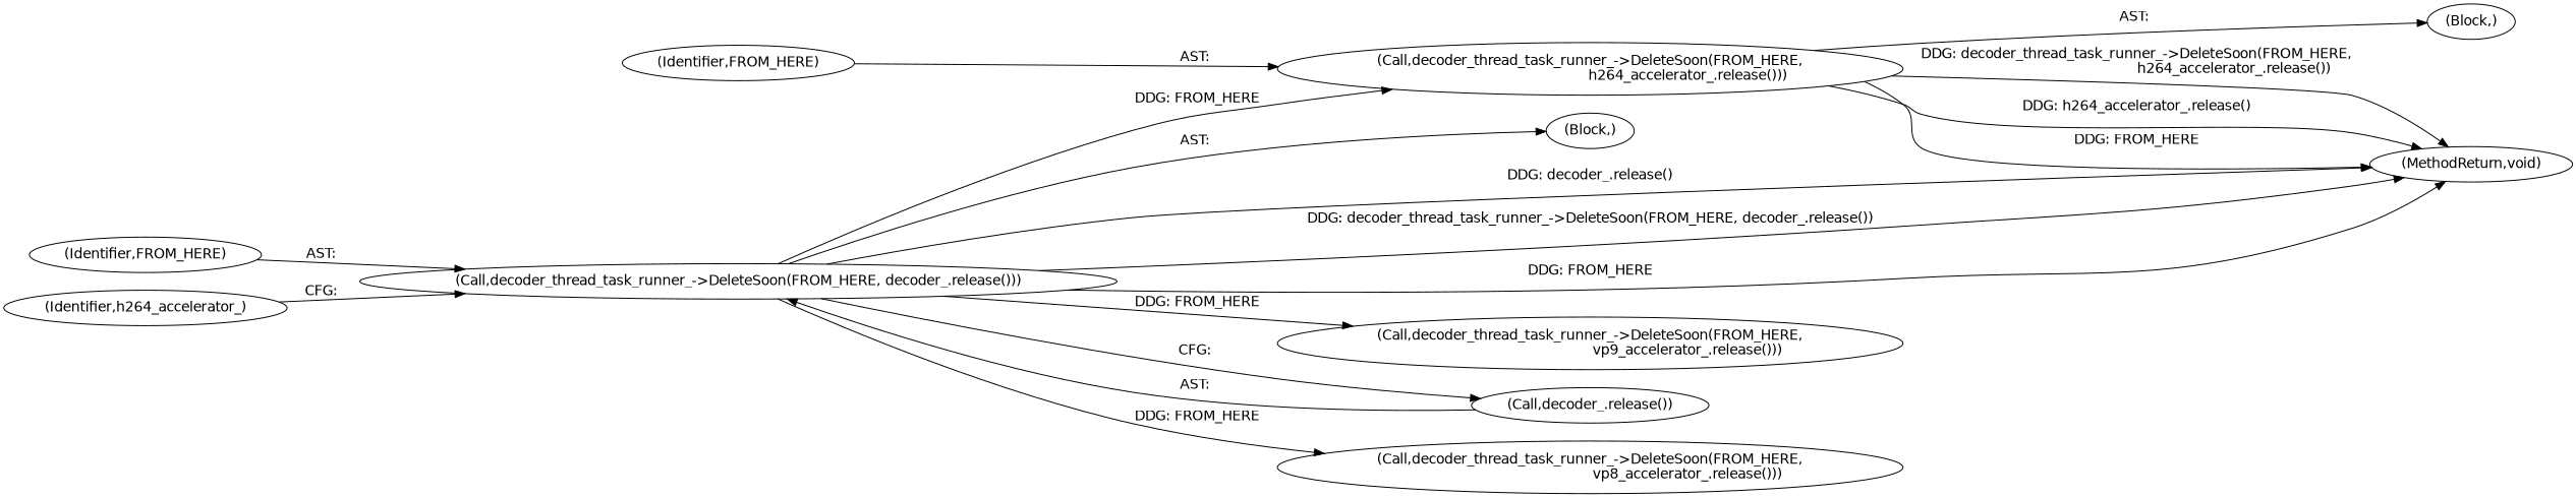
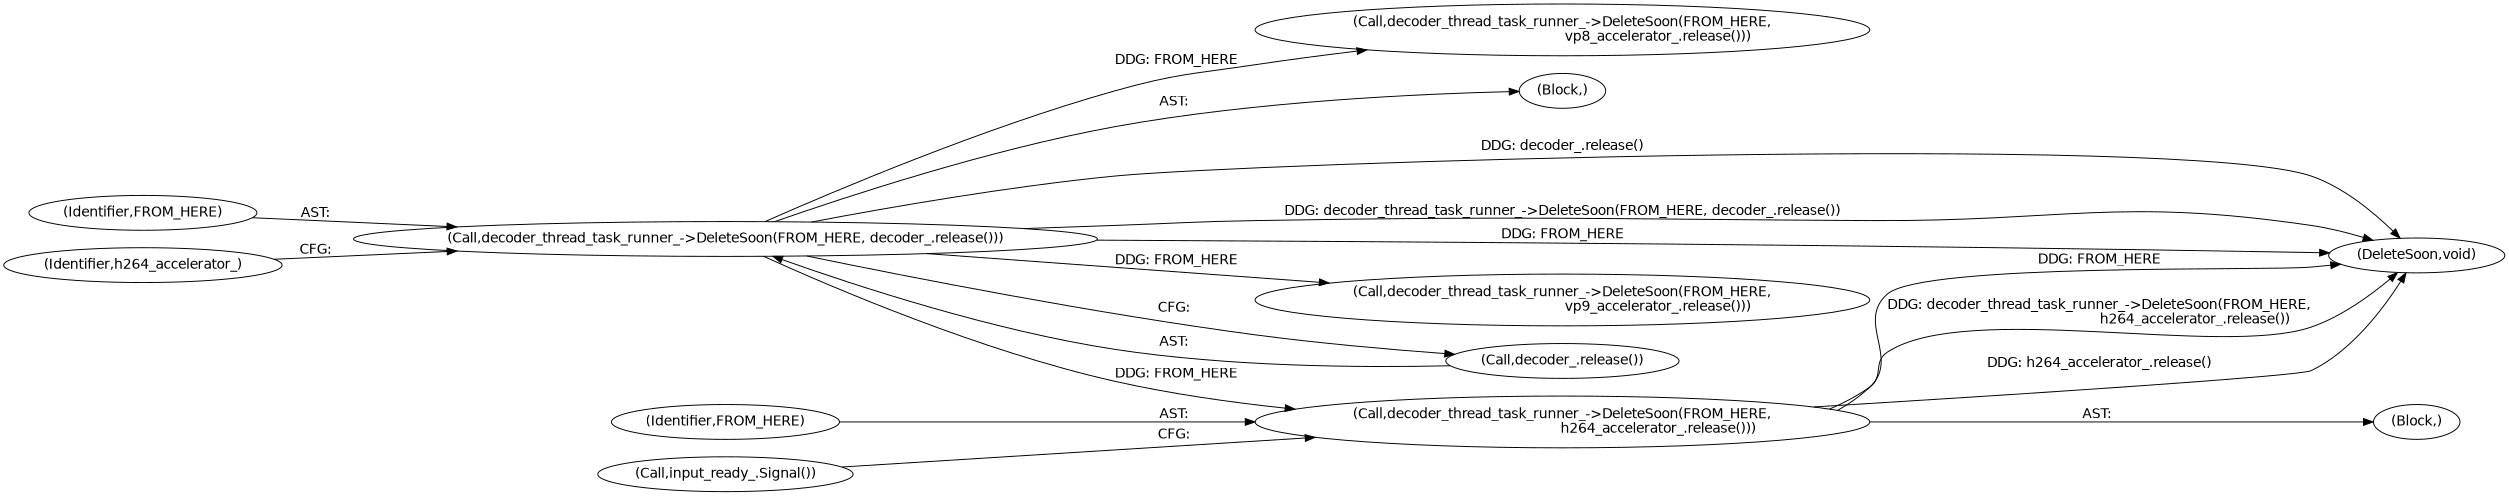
  digraph {
    fontname="DejaVu Sans"
    rankdir=LR
    node [fontname="DejaVu Sans"]
    edge [fontname="DejaVu Sans"]
    n1 [label="(Call,decoder_thread_task_runner_->DeleteSoon(FROM_HERE,\n                                            h264_accelerator_.release()))"]
-   n2 [label="(MethodReturn,void)"]
+   n2 [label="(DeleteSoon,void)"]
    n3 [label="(Block,)"]
    n4 [label="(Call,decoder_thread_task_runner_->DeleteSoon(FROM_HERE, decoder_.release()))"]
    n5 [label="(Call,decoder_thread_task_runner_->DeleteSoon(FROM_HERE,\n                                            vp9_accelerator_.release()))"]
    n6 [label="(Call,decoder_.release())"]
    n7 [label="(Call,decoder_thread_task_runner_->DeleteSoon(FROM_HERE,\n                                            vp8_accelerator_.release()))"]
    n8 [label="(Block,)"]
    n9 [label="(Identifier,FROM_HERE)"]
    n10 [label="(Identifier,FROM_HERE)"]
+   n11 [label="(Call,input_ready_.Signal())"]
    n12 [label="(Identifier,h264_accelerator_)"]
    n1 -> n2 [label="DDG: FROM_HERE"]
    n1 -> n2 [label="DDG: decoder_thread_task_runner_->DeleteSoon(FROM_HERE,\n                                            h264_accelerator_.release())"]
    n1 -> n2 [label="DDG: h264_accelerator_.release()"]
    n1 -> n3 [label="AST: "]
    n4 -> n1 [label="DDG: FROM_HERE"]
    n4 -> n2 [label="DDG: decoder_.release()"]
    n4 -> n2 [label="DDG: decoder_thread_task_runner_->DeleteSoon(FROM_HERE, decoder_.release())"]
    n4 -> n2 [label="DDG: FROM_HERE"]
    n4 -> n5 [label="DDG: FROM_HERE"]
    n4 -> n6 [label="CFG: "]
    n4 -> n7 [label="DDG: FROM_HERE"]
    n4 -> n8 [label="AST: "]
    n6 -> n4 [label="AST: "]
    n9 -> n1 [label="AST: "]
    n10 -> n4 [label="AST: "]
+   n11 -> n1 [label="CFG: "]
    n12 -> n4 [label="CFG: "]
  }
